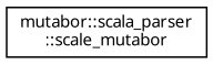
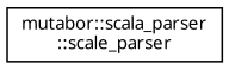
  digraph {
    rankdir=TB
-   n1 [color=black fillcolor=white fontname=Sans fontsize=10 height=0.2 label="mutabor::scala_parser\l::scale_mutabor" shape=record style=filled width=0.4]
+   n1 [color=black fillcolor=white fontname=Sans fontsize=10 height=0.2 label="mutabor::scala_parser\l::scale_parser" shape=record style=filled width=0.4]
  }
